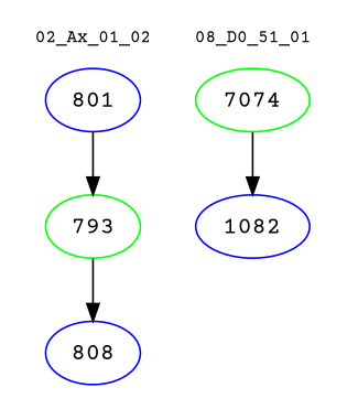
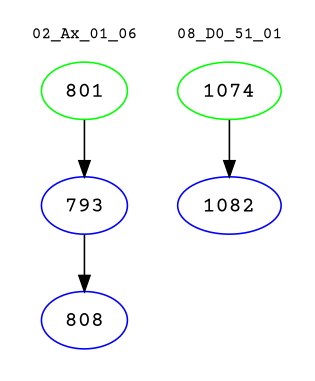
  digraph {
    fontname="Courier Prime"
    node [color=blue fontname="Courier Prime"]
    edge [color=black fontname="Courier Prime"]
-   n1 [label=801]
-   n2 [color=green label=793]
+   n1 [color=green label=801]
+   n2 [label=793]
    n3 [label=808]
-   n4 [color=green label=7074]
+   n4 [color=green label=1074]
    n5 [label=1082]
    subgraph cluster_1 {
      color=white
      fontsize=10
-     label="02_Ax_01_02"
+     label="02_Ax_01_06"
      n1
      n2
      n3
    }
    subgraph cluster_2 {
      color=white
      fontsize=10
      label="08_D0_51_01"
      n4
      n5
    }
    n1 -> n2
    n2 -> n3
    n4 -> n5
  }
